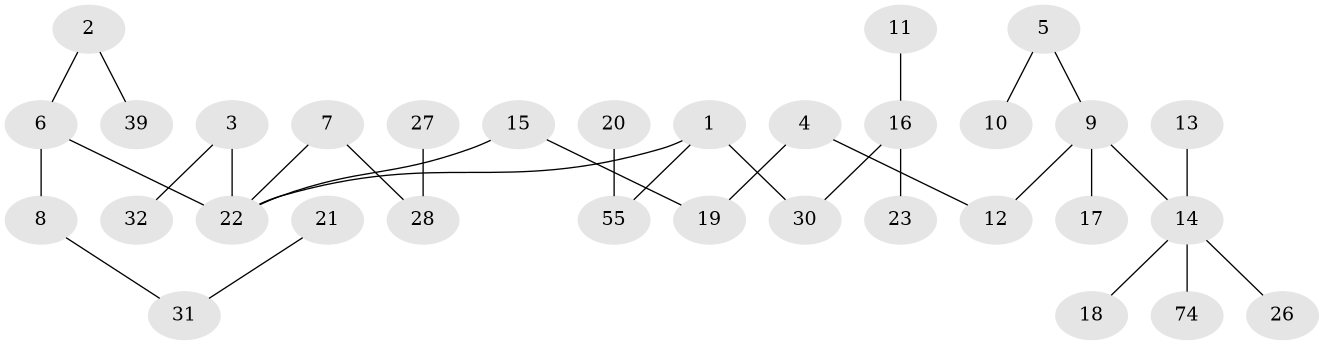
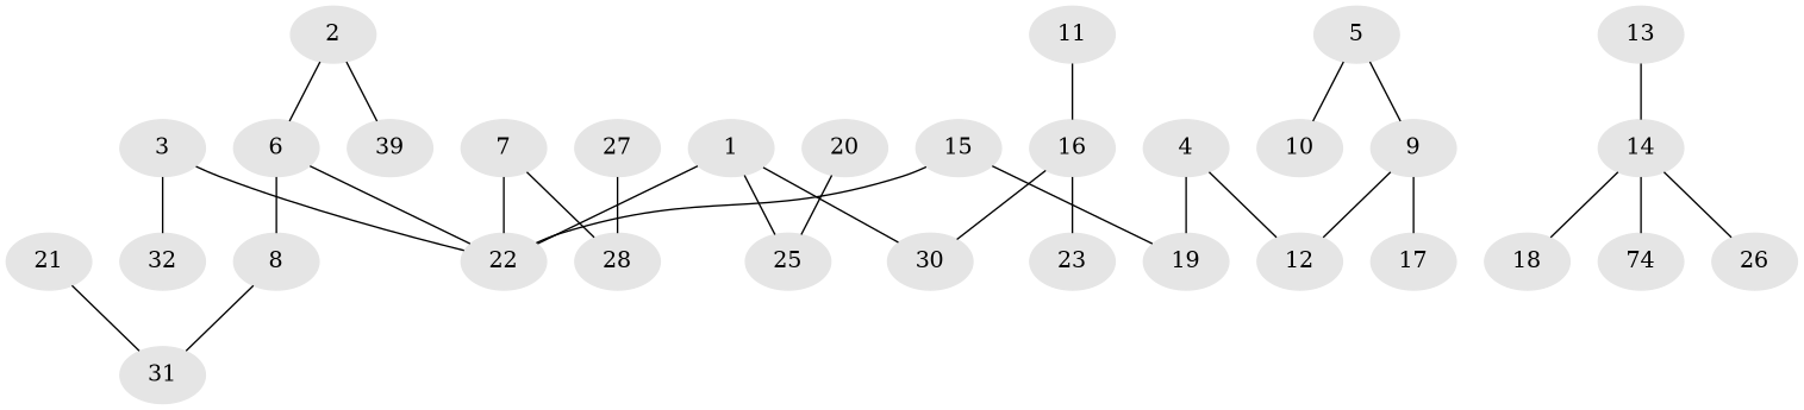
  graph {
    node [color=gray90 style=filled]
    edge [weight=1.0]
    1
    22
-   25 [label=55]
+   25
    30
    2
    6
    n7 [label=39]
    8
    3
    32
    4
    12
    19
    5
    9
    10
    14
    17
    31
    7
    28
    18
    n23 [label=74]
    26
    11
    16
    23
    13
    15
    20
    21
    27
    1 -- 22
    1 -- 25
    1 -- 30
    2 -- 6
    2 -- n7
    6 -- 22
    6 -- 8
    8 -- 31
    3 -- 22
    3 -- 32
    4 -- 12
    4 -- 19
    5 -- 9
    5 -- 10
    9 -- 12
-   9 -- 14
    9 -- 17
    14 -- 18
    14 -- n23
    14 -- 26
    7 -- 22
    7 -- 28
    11 -- 16
    16 -- 30
    16 -- 23
    13 -- 14
    15 -- 22
    15 -- 19
    20 -- 25
    21 -- 31
    27 -- 28
  }
